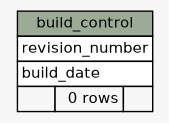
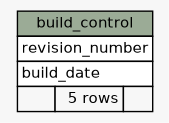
  digraph {
    bgcolor="#f7f7f7"
    rankdir=RL
-   n1 [fontname=Helvetica fontsize=11 label=<     <TABLE BORDER="0" CELLBORDER="1" CELLSPACING="0" BGCOLOR="#ffffff">       <TR><TD PORT="build_control.heading" COLSPAN="3" BGCOLOR="#9bab96" ALIGN="CENTER">build_control</TD></TR>       <TR><TD PORT="revision_number" COLSPAN="3" ALIGN="LEFT">revision_number</TD></TR>       <TR><TD PORT="build_date" COLSPAN="3" ALIGN="LEFT">build_date</TD></TR>       <TR><TD ALIGN="LEFT" BGCOLOR="#f7f7f7">  </TD><TD ALIGN="RIGHT" BGCOLOR="#f7f7f7">0 rows</TD><TD ALIGN="RIGHT" BGCOLOR="#f7f7f7">  </TD></TR>     </TABLE>> shape=plaintext]
+   n1 [fontname=Helvetica fontsize=11 label=<     <TABLE BORDER="0" CELLBORDER="1" CELLSPACING="0" BGCOLOR="#ffffff">       <TR><TD PORT="build_control.heading" COLSPAN="3" BGCOLOR="#9bab96" ALIGN="CENTER">build_control</TD></TR>       <TR><TD PORT="revision_number" COLSPAN="3" ALIGN="LEFT">revision_number</TD></TR>       <TR><TD PORT="build_date" COLSPAN="3" ALIGN="LEFT">build_date</TD></TR>       <TR><TD ALIGN="LEFT" BGCOLOR="#f7f7f7">  </TD><TD ALIGN="RIGHT" BGCOLOR="#f7f7f7">5 rows</TD><TD ALIGN="RIGHT" BGCOLOR="#f7f7f7">  </TD></TR>     </TABLE>> shape=plaintext]
  }
